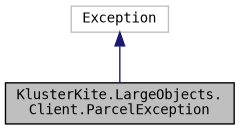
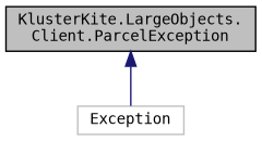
  digraph {
    fontname="DejaVu Sans Mono"
    node [fontname="DejaVu Sans Mono" fontsize=10 shape=record style=filled]
    n1 [color=black fillcolor=grey75 fontcolor=black height=0.2 label="KlusterKite.LargeObjects.\lClient.ParcelException" width=0.4]
    n2 [color=grey75 fillcolor=white height=0.2 label=Exception width=0.4]
-   n2 -> n1 [color=midnightblue dir=back fontname="DejaVu Sans Mono" fontsize=10 labelfontname=Helvetica labelfontsize=10 style=solid]
+   n1 -> n2 [color=midnightblue dir=back fontname="DejaVu Sans Mono" fontsize=10 labelfontname=Helvetica labelfontsize=10 style=solid]
  }
